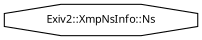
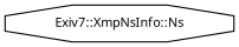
  digraph {
    rankdir=LR
    fontname="Noto Sans"
-   n1 [color=black fillcolor=white fontname="Noto Sans" fontsize=10 height=0.2 label="Exiv2::XmpNsInfo::Ns" shape=octagon style=filled width=0.4]
+   n1 [color=black fillcolor=white fontname="Noto Sans" fontsize=10 height=0.2 label="Exiv7::XmpNsInfo::Ns" shape=octagon style=filled width=0.4]
  }
